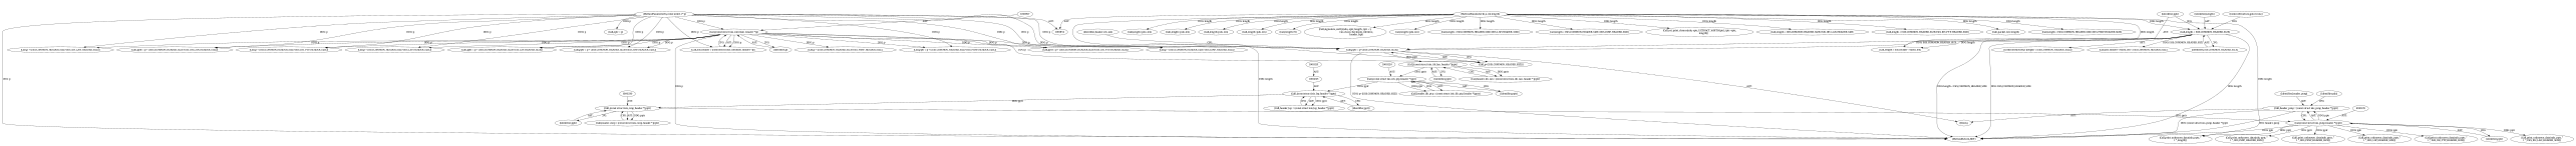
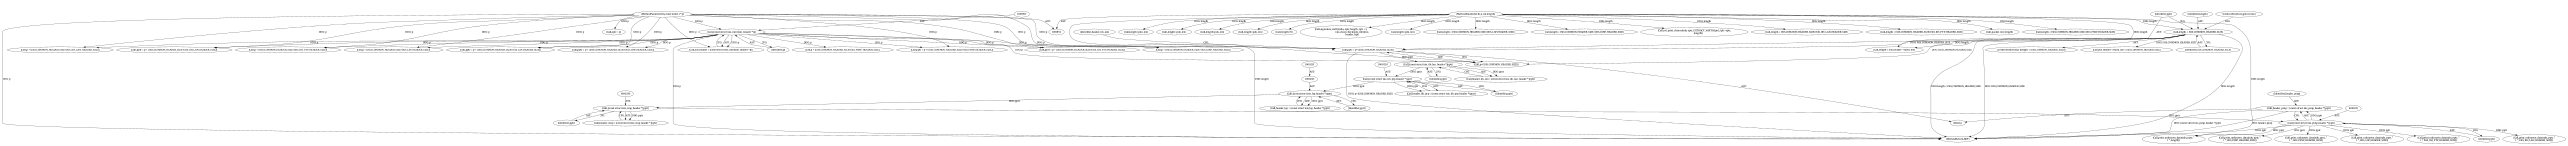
  digraph {
    fontname=Merriweather
    node [fontname=Merriweather]
    edge [fontname=Merriweather]
    n1 [label="(Call,header_psnp = (const struct isis_psnp_header *)pptr)"]
    n2 [label="(Call,(const struct isis_psnp_header *)pptr)"]
    n3 [label="(MethodReturn,RET)"]
    n4 [label="(Block,)"]
    n5 [label="(Call,print_unknown_data(ndo, pptr, \"\n\t  \", ISIS_IIH_LAN_HEADER_SIZE))"]
    n6 [label="(Call,print_unknown_data(ndo, pptr, \"\n\t  \", ISIS_CSNP_HEADER_SIZE))"]
    n7 [label="(Call,print_unknown_data(ndo, pptr, \"\n\t  \", ISIS_PSNP_HEADER_SIZE))"]
    n8 [label="(Call,print_unknown_data(ndo, pptr, \"\n\t  \", ISIS_LSP_HEADER_SIZE))"]
    n9 [label="(Call,print_unknown_data(ndo, pptr, \"\n\t  \", ISIS_IIH_PTP_HEADER_SIZE))"]
    n10 [label="(Call,print_unknown_data(ndo, pptr, \"\n\t  \", length))"]
    n11 [label="(Identifier,pptr)"]
    n12 [label="(Call,(const struct isis_csnp_header *)pptr)"]
    n13 [label="(Identifier,pptr)"]
    n14 [label="(Call,header_csnp = (const struct isis_csnp_header *)pptr)"]
    n15 [label="(Call,(const struct isis_lsp_header *)pptr)"]
    n16 [label="(Call,header_lsp = (const struct isis_lsp_header *)pptr)"]
    n17 [label="(Identifier,pptr)"]
    n18 [label="(Call,(const struct isis_iih_ptp_header *)pptr)"]
    n19 [label="(Identifier,pptr)"]
    n20 [label="(Call,header_iih_ptp = (const struct isis_iih_ptp_header *)pptr)"]
    n21 [label="(Call,(const struct isis_iih_lan_header *)pptr)"]
    n22 [label="(Identifier,pptr)"]
    n23 [label="(Call,header_iih_lan = (const struct isis_iih_lan_header *)pptr)"]
    n24 [label="(Call,pptr = p+(ISIS_COMMON_HEADER_SIZE))"]
    n25 [label="(Call,p+(ISIS_COMMON_HEADER_SIZE))"]
    n26 [label="(Call,(const struct isis_common_header *)p)"]
    n27 [label="(Call,pptr = p + (ISIS_COMMON_HEADER_SIZE+ISIS_CSNP_HEADER_SIZE))"]
    n28 [label="(Call,pptr = p + (ISIS_COMMON_HEADER_SIZE+ISIS_PSNP_HEADER_SIZE))"]
    n29 [label="(Call,pptr = p + (ISIS_COMMON_HEADER_SIZE+ISIS_IIH_PTP_HEADER_SIZE))"]
    n30 [label="(Call,p + (ISIS_COMMON_HEADER_SIZE+ISIS_CSNP_HEADER_SIZE))"]
    n31 [label="(Call,pptr = p + (ISIS_COMMON_HEADER_SIZE+ISIS_LSP_HEADER_SIZE))"]
    n32 [label="(Call,p + (ISIS_COMMON_HEADER_SIZE+ISIS_PSNP_HEADER_SIZE))"]
    n33 [label="(Call,isis_header = (const struct isis_common_header *)p)"]
    n34 [label="(Identifier,p)"]
    n35 [label="(Call,p + (ISIS_COMMON_HEADER_SIZE+ISIS_IIH_LAN_HEADER_SIZE))"]
    n36 [label="(Call,pptr = p + (ISIS_COMMON_HEADER_SIZE+ISIS_IIH_LAN_HEADER_SIZE))"]
    n37 [label="(Call,p + (ISIS_COMMON_HEADER_SIZE+ISIS_IIH_PTP_HEADER_SIZE))"]
    n38 [label="(Call,p + (ISIS_COMMON_HEADER_SIZE+ISIS_LSP_HEADER_SIZE))"]
    n39 [label="(MethodParameterIn,const uint8_t *p)"]
    n40 [label="(Call,optr = p)"]
    1000152
    n42 [label="(Call,length < ISIS_COMMON_HEADER_SIZE)"]
    n43 [label="(Identifier,ISIS_COMMON_HEADER_SIZE)"]
    n44 [label="(ControlStructure,if (length < ISIS_COMMON_HEADER_SIZE))"]
    n45 [label="(Call,isis_header->fixed_len < ISIS_COMMON_HEADER_SIZE)"]
    n46 [label="(Call,length < isis_header->fixed_len)"]
    n47 [label="(MethodParameterIn,u_int length)"]
    n48 [label="(Call,length=pdu_len)"]
    n49 [label="(Call,length=pdu_len)"]
    n50 [label="(Call,length=pdu_len)"]
    n51 [label="(Call,length=pdu_len)"]
    n52 [label="(Call,length-72)"]
    n53 [label="(Call,signature_verify(ndo, optr, length, tptr + 1,\n                                            isis_clear_checksum_lifetime,\n                                            header_lsp))"]
    n54 [label="(Call,length=pdu_len)"]
    n55 [label="(Call,length < ISIS_COMMON_HEADER_SIZE+ISIS_LSP_HEADER_SIZE)"]
    n56 [label="(Call,length < ISIS_COMMON_HEADER_SIZE+ISIS_CSNP_HEADER_SIZE)"]
    n57 [label="(Call,osi_print_cksum(ndo, optr, EXTRACT_16BITS(tptr), tptr-optr,\n                length))"]
    n58 [label="(Call,length < ISIS_COMMON_HEADER_SIZE+ISIS_IIH_LAN_HEADER_SIZE)"]
    n59 [label="(Call,length < ISIS_COMMON_HEADER_SIZE+ISIS_IIH_PTP_HEADER_SIZE)"]
    n60 [label="(Call,packet_len=length)"]
    n61 [label="(Call,length < ISIS_COMMON_HEADER_SIZE+ISIS_PSNP_HEADER_SIZE)"]
    n62 [label="(ControlStructure,goto trunc;)"]
    n63 [label="(Identifier,header_psnp)"]
-   n64 [label="(Identifier,ndo)"]
    n65 [label="(Identifier,length)"]
    n66 [label="(Identifier,header_iih_lan)"]
    n67 [label="(Identifier,pptr)"]
    1000235
    1000230
    1000225
    1000220
    1000215
    1000197
    n1 -> n2 [label="CFG: "]
    n1 -> n3 [label="DDG: header_psnp"]
    n1 -> n3 [label="DDG: (const struct isis_psnp_header *)pptr"]
    n1 -> n4 [label="AST: "]
    n2 -> n1 [label="AST: "]
    n2 -> n1 [label="DDG: pptr"]
    n2 -> n3 [label="DDG: pptr"]
    n2 -> n5 [label="DDG: pptr"]
    n2 -> n6 [label="DDG: pptr"]
    n2 -> n7 [label="DDG: pptr"]
    n2 -> n8 [label="DDG: pptr"]
    n2 -> n9 [label="DDG: pptr"]
    n2 -> n10 [label="DDG: pptr"]
    n2 -> n11 [label="CFG: "]
    n11 -> n2 [label="AST: "]
    n12 -> n2 [label="DDG: pptr"]
    n12 -> n13 [label="CFG: "]
    n12 -> n14 [label="AST: "]
    n12 -> n14 [label="DDG: pptr"]
    n13 -> n12 [label="AST: "]
    n14 -> n12 [label="CFG: "]
    n15 -> n12 [label="DDG: pptr"]
    n15 -> n16 [label="AST: "]
    n15 -> n16 [label="DDG: pptr"]
    n15 -> n17 [label="CFG: "]
    n16 -> n15 [label="CFG: "]
    n17 -> n15 [label="AST: "]
    n18 -> n15 [label="DDG: pptr"]
    n18 -> n19 [label="CFG: "]
    n18 -> n20 [label="AST: "]
    n18 -> n20 [label="DDG: pptr"]
    n19 -> n18 [label="AST: "]
    n20 -> n18 [label="CFG: "]
    n21 -> n18 [label="DDG: pptr"]
    n21 -> n22 [label="CFG: "]
    n21 -> n23 [label="AST: "]
    n21 -> n23 [label="DDG: pptr"]
    n22 -> n21 [label="AST: "]
    n23 -> n21 [label="CFG: "]
    n24 -> n3 [label="DDG: p+(ISIS_COMMON_HEADER_SIZE)"]
    n24 -> n4 [label="AST: "]
    n24 -> n21 [label="DDG: pptr"]
    n24 -> n25 [label="CFG: "]
    n25 -> n24 [label="AST: "]
    n26 -> n3 [label="DDG: p"]
    n26 -> n24 [label="DDG: p"]
    n26 -> n25 [label="DDG: p"]
    n26 -> n27 [label="DDG: p"]
    n26 -> n28 [label="DDG: p"]
    n26 -> n29 [label="DDG: p"]
    n26 -> n30 [label="DDG: p"]
    n26 -> n31 [label="DDG: p"]
    n26 -> n32 [label="DDG: p"]
    n26 -> n33 [label="AST: "]
    n26 -> n33 [label="DDG: p"]
    n26 -> n34 [label="CFG: "]
    n26 -> n35 [label="DDG: p"]
    n26 -> n36 [label="DDG: p"]
    n26 -> n37 [label="DDG: p"]
    n26 -> n38 [label="DDG: p"]
    n33 -> n26 [label="CFG: "]
    n34 -> n26 [label="AST: "]
    n39 -> n3 [label="DDG: p"]
    n39 -> n24 [label="DDG: p"]
    n39 -> n25 [label="DDG: p"]
    n39 -> n26 [label="DDG: p"]
    n39 -> n27 [label="DDG: p"]
    n39 -> n28 [label="DDG: p"]
    n39 -> n29 [label="DDG: p"]
    n39 -> n30 [label="DDG: p"]
    n39 -> n31 [label="DDG: p"]
    n39 -> n33 [label="DDG: p"]
    n39 -> n35 [label="DDG: p"]
    n39 -> n36 [label="DDG: p"]
    n39 -> n37 [label="DDG: p"]
    n39 -> n38 [label="DDG: p"]
    n39 -> n40 [label="DDG: p"]
    n39 -> 1000152 [label="AST: "]
    n42 -> n3 [label="DDG: length < ISIS_COMMON_HEADER_SIZE"]
    n42 -> n3 [label="DDG: ISIS_COMMON_HEADER_SIZE"]
    n42 -> n3 [label="DDG: length"]
    n42 -> n24 [label="DDG: ISIS_COMMON_HEADER_SIZE"]
+   n42 -> n25 [label="DDG: ISIS_COMMON_HEADER_SIZE"]
    n42 -> n43 [label="CFG: "]
    n42 -> n44 [label="AST: "]
    n42 -> n45 [label="DDG: ISIS_COMMON_HEADER_SIZE"]
    n42 -> n46 [label="DDG: length"]
    n43 -> n42 [label="AST: "]
    n47 -> n3 [label="DDG: length"]
    n47 -> n10 [label="DDG: length"]
    n47 -> 1000152 [label="AST: "]
    n47 -> n42 [label="DDG: length"]
    n47 -> n46 [label="DDG: length"]
    n47 -> n48 [label="DDG: length"]
    n47 -> n49 [label="DDG: length"]
    n47 -> n50 [label="DDG: length"]
    n47 -> n51 [label="DDG: length"]
    n47 -> n52 [label="DDG: length"]
    n47 -> n53 [label="DDG: length"]
    n47 -> n54 [label="DDG: length"]
    n47 -> n55 [label="DDG: length"]
    n47 -> n56 [label="DDG: length"]
    n47 -> n57 [label="DDG: length"]
    n47 -> n58 [label="DDG: length"]
    n47 -> n59 [label="DDG: length"]
    n47 -> n60 [label="DDG: length"]
    n47 -> n61 [label="DDG: length"]
    n62 -> n42 [label="CFG: "]
    n63 -> n1 [label="AST: "]
-   n64 -> n1 [label="CFG: "]
    n65 -> n42 [label="AST: "]
    n66 -> n24 [label="CFG: "]
    n67 -> n24 [label="AST: "]
    n67 -> n42 [label="CFG: "]
    1000235 -> n2 [label="AST: "]
    1000230 -> n12 [label="AST: "]
    1000225 -> n15 [label="AST: "]
    1000220 -> n18 [label="AST: "]
    1000215 -> 1000225 [label="AST: "]
    1000197 -> n26 [label="AST: "]
  }
